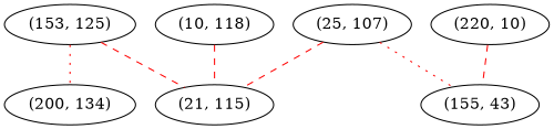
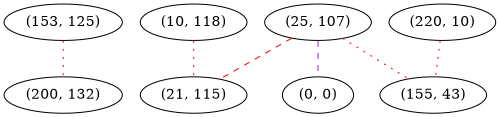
  graph {
    edge [color=red style=dashed weight=1]
    "(153, 125)"
-   "(200, 134)"
+   "(200, 134)" [label="(200, 132)"]
    "(21, 115)"
    "(25, 107)"
    "(155, 43)"
+   "(0, 0)"
    "(220, 10)"
    "(10, 118)"
    "(153, 125)" -- "(200, 134)" [style=dotted]
-   "(153, 125)" -- "(21, 115)"
    "(25, 107)" -- "(21, 115)"
    "(25, 107)" -- "(155, 43)" [style=dotted]
-   "(220, 10)" -- "(155, 43)"
-   "(10, 118)" -- "(21, 115)"
+   "(25, 107)" -- "(0, 0)" [color=purple weight=4]
+   "(220, 10)" -- "(155, 43)" [style=dotted]
+   "(10, 118)" -- "(21, 115)" [style=dotted]
  }
